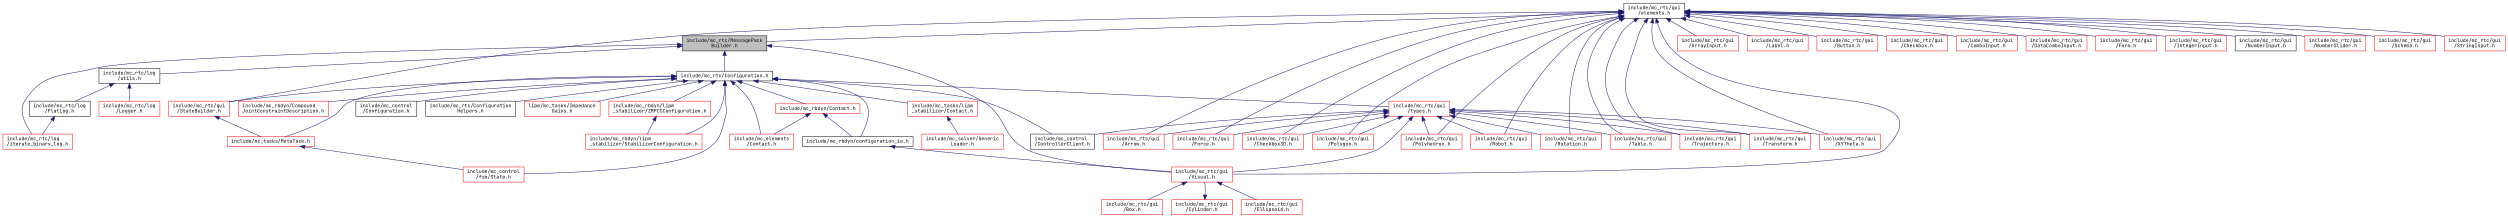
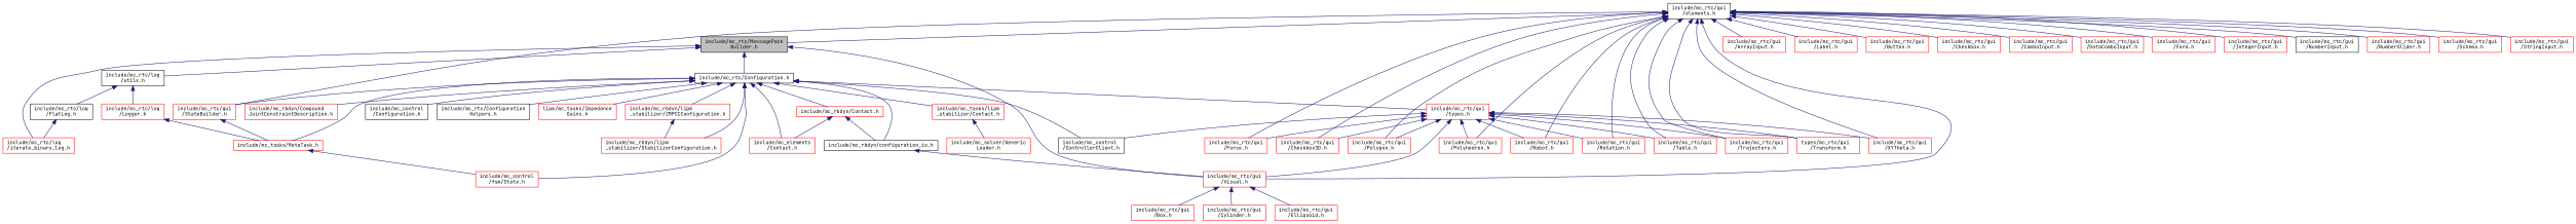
  digraph {
    fontname="JetBrains Mono"
    node [color=red fillcolor=white fontname="JetBrains Mono" fontsize=10 shape=record style=filled]
    edge [color=midnightblue dir=back fontname="JetBrains Mono" fontsize=10 labelfontname=Helvetica labelfontsize=10 style=solid]
    n1 [color=black fillcolor=grey75 fontcolor=black height=0.2 label="include/mc_rtc/MessagePack\lBuilder.h" width=0.4]
    n2 [color=black height=0.2 label="include/mc_rtc/Configuration.h" width=0.4]
    n3 [height=0.2 label="include/mc_rtc/gui\l/Visual.h" width=0.4]
    n4 [color=black height=0.2 label="include/mc_rtc/log\l/utils.h" width=0.4]
    n5 [height=0.2 label="include/mc_rtc/log\l/iterate_binary_log.h" width=0.4]
    n6 [height=0.2 label="include/mc_tasks/MetaTask.h" width=0.4]
    n7 [height=0.2 label="include/mc_control\l/fsm/State.h" width=0.4]
    n8 [height=0.2 label="include/mc_rtc/gui\l/StateBuilder.h" width=0.4]
    n9 [height=0.2 label="include/mc_rtc/gui\l/types.h" width=0.4]
    n10 [color=black height=0.2 label="include/mc_control\l/ControllerClient.h" width=0.4]
    n11 [height=0.2 label="include/mc_rbdyn/Contact.h" width=0.4]
    n12 [height=0.2 label="include/mc_elements\l/Contact.h" width=0.4]
    n13 [color=black height=0.2 label="include/mc_rbdyn/configuration_io.h" width=0.4]
    n14 [height=0.2 label="include/mc_rbdyn/Compound\lJointConstraintDescription.h" width=0.4]
    n15 [height=0.2 label="include/mc_rbdyn/lipm\l_stabilizer/ZMPCCConfiguration.h" width=0.4]
    n16 [height=0.2 label="include/mc_rbdyn/lipm\l_stabilizer/StabilizerConfiguration.h" width=0.4]
    n17 [color=black height=0.2 label="include/mc_control\l/Configuration.h" width=0.4]
    n18 [height=0.2 label="include/mc_tasks/lipm\l_stabilizer/Contact.h" width=0.4]
    n19 [color=black height=0.2 label="include/mc_rtc/Configuration\lHelpers.h" width=0.4]
    n20 [height=0.2 label="lipm/mc_tasks/Impedance\lGains.h" width=0.4]
    n21 [height=0.2 label="include/mc_rtc/gui\l/Box.h" width=0.4]
    n22 [height=0.2 label="include/mc_rtc/gui\l/Cylinder.h" width=0.4]
    n23 [height=0.2 label="include/mc_rtc/gui\l/Ellipsoid.h" width=0.4]
    n24 [color=black height=0.2 label="include/mc_rtc/gui\l/elements.h" width=0.4]
-   n25 [height=0.2 label="include/mc_rtc/gui\l/Arrow.h" width=0.4]
    n26 [height=0.2 label="include/mc_rtc/gui\l/Force.h" width=0.4]
    n27 [height=0.2 label="include/mc_rtc/gui\l/Checkbox3D.h" width=0.4]
    n28 [height=0.2 label="include/mc_rtc/gui\l/Polygon.h" width=0.4]
    n29 [height=0.2 label="include/mc_rtc/gui\l/Polyhedron.h" width=0.4]
    n30 [height=0.2 label="include/mc_rtc/gui\l/Robot.h" width=0.4]
    n31 [height=0.2 label="include/mc_rtc/gui\l/Rotation.h" width=0.4]
    n32 [height=0.2 label="include/mc_rtc/gui\l/Table.h" width=0.4]
    n33 [height=0.2 label="include/mc_rtc/gui\l/Trajectory.h" width=0.4]
-   n34 [height=0.2 label="include/mc_rtc/gui\l/Transform.h" width=0.4]
+   n34 [height=0.2 label="types/mc_rtc/gui\l/Transform.h" width=0.4]
    n35 [height=0.2 label="include/mc_rtc/gui\l/XYTheta.h" width=0.4]
    n36 [height=0.2 label="include/mc_rtc/gui\l/ArrayInput.h" width=0.4]
    n37 [height=0.2 label="include/mc_rtc/gui\l/Label.h" width=0.4]
    n38 [height=0.2 label="include/mc_rtc/gui\l/Button.h" width=0.4]
    n39 [height=0.2 label="include/mc_rtc/gui\l/Checkbox.h" width=0.4]
    n40 [height=0.2 label="include/mc_rtc/gui\l/ComboInput.h" width=0.4]
    n41 [height=0.2 label="include/mc_rtc/gui\l/DataComboInput.h" width=0.4]
    n42 [height=0.2 label="include/mc_rtc/gui\l/Form.h" width=0.4]
    n43 [height=0.2 label="include/mc_rtc/gui\l/IntegerInput.h" width=0.4]
    n44 [color=black height=0.2 label="include/mc_rtc/gui\l/NumberInput.h" width=0.4]
    n45 [height=0.2 label="include/mc_rtc/gui\l/NumberSlider.h" width=0.4]
    n46 [height=0.2 label="include/mc_rtc/gui\l/Schema.h" width=0.4]
    n47 [height=0.2 label="include/mc_rtc/gui\l/StringInput.h" width=0.4]
    n48 [height=0.2 label="include/mc_rtc/log\l/Logger.h" width=0.4]
    n49 [color=black height=0.2 label="include/mc_rtc/log\l/FlatLog.h" width=0.4]
    n50 [height=0.2 label="include/mc_solver/Generic\lLoader.h" width=0.4]
    n1 -> n2
    n1 -> n3
    n1 -> n4
    n1 -> n5
    n2 -> n6
    n2 -> n7
    n2 -> n8
    n2 -> n9
    n2 -> n10
    n2 -> n11
    n2 -> n12
    n2 -> n13
    n2 -> n14
    n2 -> n15
    n2 -> n16
    n2 -> n17
    n2 -> n18
    n2 -> n19
    n2 -> n20
    n3 -> n21
-   n22 -> n3
+   n3 -> n22
    n3 -> n23
    n4 -> n48
    n4 -> n49
    n6 -> n7
    n8 -> n6
    n9 -> n3
    n9 -> n10
-   n9 -> n25
    n9 -> n26
    n9 -> n27
    n9 -> n28
    n9 -> n29
    n9 -> n30
    n9 -> n31
    n9 -> n32
    n9 -> n33
    n9 -> n34
    n9 -> n35
    n11 -> n12
    n11 -> n13
    n13 -> n3
    n15 -> n16
    n18 -> n50
    n24 -> n1
    n24 -> n3
    n24 -> n8
-   n24 -> n25
    n24 -> n26
    n24 -> n27
    n24 -> n28
    n24 -> n29
    n24 -> n30
    n24 -> n31
    n24 -> n32
    n24 -> n33
    n24 -> n34
    n24 -> n35
    n24 -> n36
    n24 -> n37
    n24 -> n38
    n24 -> n39
    n24 -> n40
    n24 -> n41
    n24 -> n42
    n24 -> n43
    n24 -> n44
    n24 -> n45
    n24 -> n46
    n24 -> n47
+   n48 -> n6
    n49 -> n5
  }
